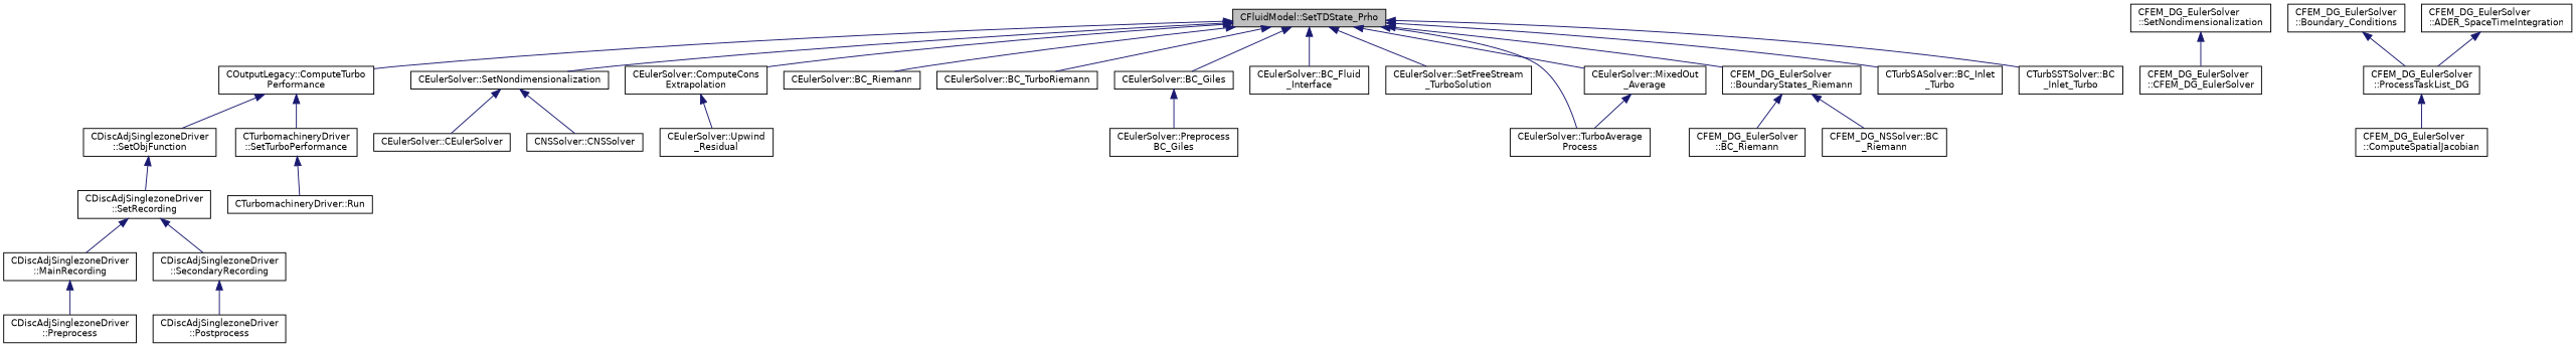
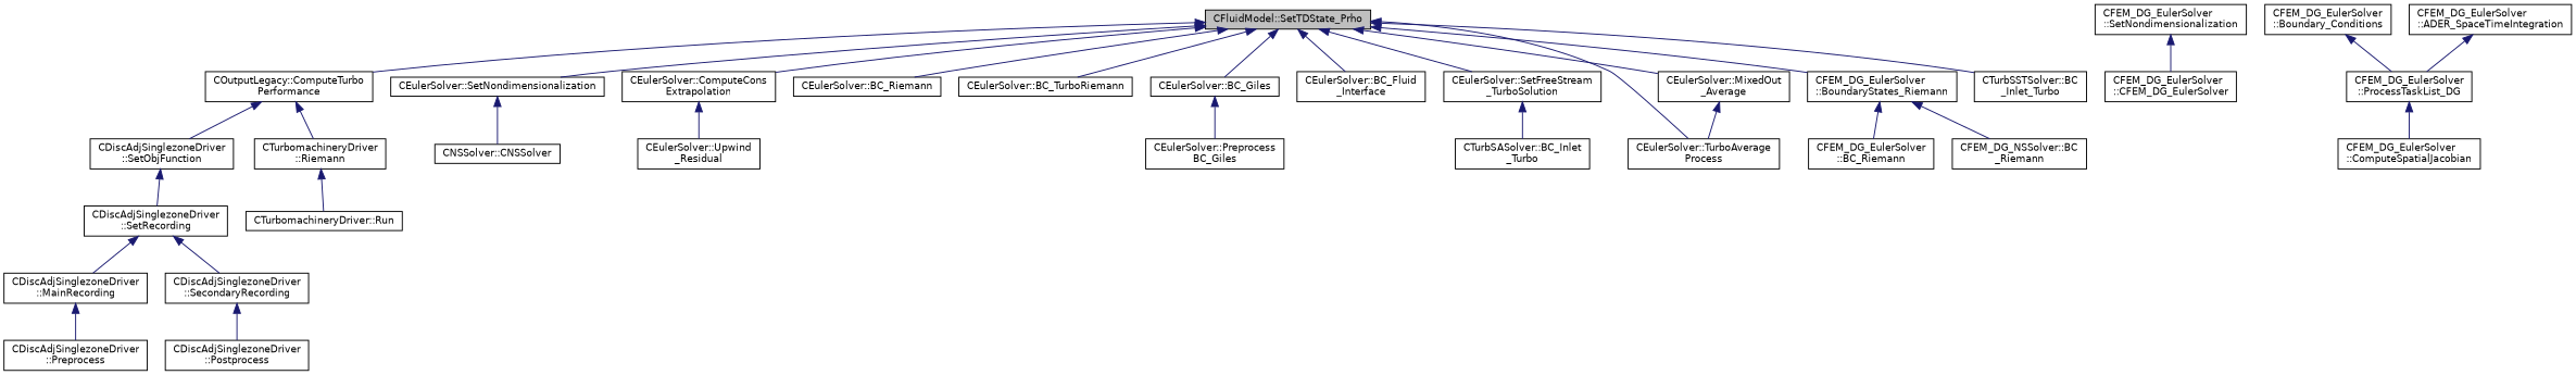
  digraph {
    rankdir=TB
    node [color=black fillcolor=white fontname=Helvetica fontsize=10 shape=record style=filled]
    edge [color=midnightblue dir=back fontname=Helvetica fontsize=10 labelfontname=Helvetica labelfontsize=10 style=solid]
    n1 [fillcolor=grey75 fontcolor=black height=0.2 label="CFluidModel::SetTDState_Prho" width=0.4]
    n2 [height=0.2 label="COutputLegacy::ComputeTurbo\lPerformance" width=0.4]
    n3 [height=0.2 label="CEulerSolver::SetNondimensionalization" width=0.4]
    n4 [height=0.2 label="CEulerSolver::ComputeCons\lExtrapolation" width=0.4]
    n5 [height=0.2 label="CEulerSolver::BC_Riemann" width=0.4]
    n6 [height=0.2 label="CEulerSolver::BC_TurboRiemann" width=0.4]
    n7 [height=0.2 label="CEulerSolver::BC_Giles" width=0.4]
    n8 [height=0.2 label="CEulerSolver::BC_Fluid\l_Interface" width=0.4]
    n9 [height=0.2 label="CEulerSolver::SetFreeStream\l_TurboSolution" width=0.4]
    n10 [height=0.2 label="CEulerSolver::TurboAverage\lProcess" width=0.4]
    n11 [height=0.2 label="CEulerSolver::MixedOut\l_Average" width=0.4]
    n12 [height=0.2 label="CFEM_DG_EulerSolver\l::BoundaryStates_Riemann" width=0.4]
    n13 [height=0.2 label="CTurbSASolver::BC_Inlet\l_Turbo" width=0.4]
    n14 [height=0.2 label="CTurbSSTSolver::BC\l_Inlet_Turbo" width=0.4]
    n15 [height=0.2 label="CDiscAdjSinglezoneDriver\l::SetObjFunction" width=0.4]
-   n16 [height=0.2 label="CTurbomachineryDriver\l::SetTurboPerformance" width=0.4]
-   n17 [height=0.2 label="CEulerSolver::CEulerSolver" width=0.4]
+   n16 [height=0.2 label="CTurbomachineryDriver\l::Riemann" width=0.4]
    n18 [height=0.2 label="CNSSolver::CNSSolver" width=0.4]
    n19 [height=0.2 label="CEulerSolver::Upwind\l_Residual" width=0.4]
    n20 [height=0.2 label="CEulerSolver::Preprocess\lBC_Giles" width=0.4]
    n21 [height=0.2 label="CFEM_DG_EulerSolver\l::SetNondimensionalization" width=0.4]
    n22 [height=0.2 label="CFEM_DG_EulerSolver\l::CFEM_DG_EulerSolver" width=0.4]
    n23 [height=0.2 label="CFEM_DG_EulerSolver\l::BC_Riemann" width=0.4]
    n24 [height=0.2 label="CFEM_DG_NSSolver::BC\l_Riemann" width=0.4]
    n25 [height=0.2 label="CDiscAdjSinglezoneDriver\l::SetRecording" width=0.4]
    n26 [height=0.2 label="CTurbomachineryDriver::Run" width=0.4]
    n27 [height=0.2 label="CDiscAdjSinglezoneDriver\l::MainRecording" width=0.4]
    n28 [height=0.2 label="CDiscAdjSinglezoneDriver\l::SecondaryRecording" width=0.4]
    n29 [height=0.2 label="CDiscAdjSinglezoneDriver\l::Preprocess" width=0.4]
    n30 [height=0.2 label="CDiscAdjSinglezoneDriver\l::Postprocess" width=0.4]
    n31 [height=0.2 label="CFEM_DG_EulerSolver\l::Boundary_Conditions" width=0.4]
    n32 [height=0.2 label="CFEM_DG_EulerSolver\l::ProcessTaskList_DG" width=0.4]
    n33 [height=0.2 label="CFEM_DG_EulerSolver\l::ComputeSpatialJacobian" width=0.4]
    n34 [height=0.2 label="CFEM_DG_EulerSolver\l::ADER_SpaceTimeIntegration" width=0.4]
    n1 -> n2
    n1 -> n3
    n1 -> n4
    n1 -> n5
    n1 -> n6
    n1 -> n7
    n1 -> n8
    n1 -> n9
    n1 -> n10
    n1 -> n11
    n1 -> n12
-   n1 -> n13
+   n9 -> n13
    n1 -> n14
    n2 -> n15
    n2 -> n16
-   n3 -> n17
    n3 -> n18
    n4 -> n19
    n7 -> n20
    n11 -> n10
    n12 -> n23
    n12 -> n24
    n15 -> n25
    n16 -> n26
    n21 -> n22
    n25 -> n27
    n25 -> n28
    n27 -> n29
    n28 -> n30
    n31 -> n32
    n32 -> n33
    n34 -> n32
  }
